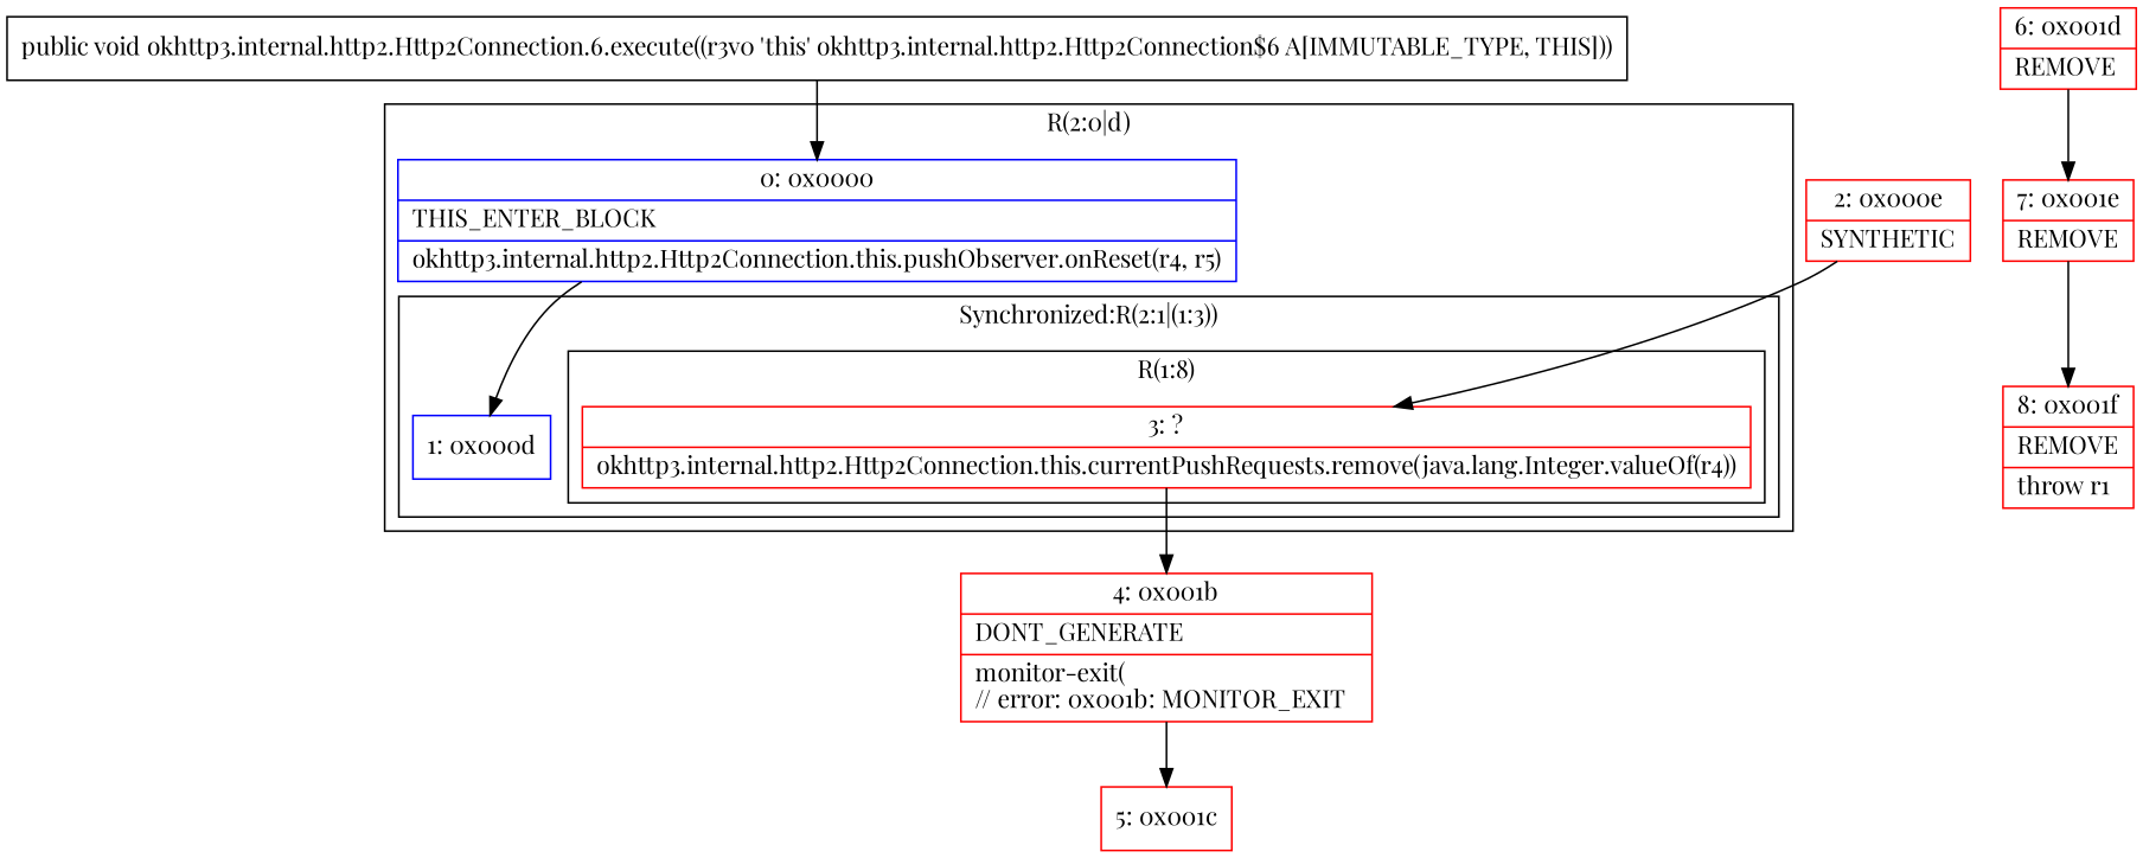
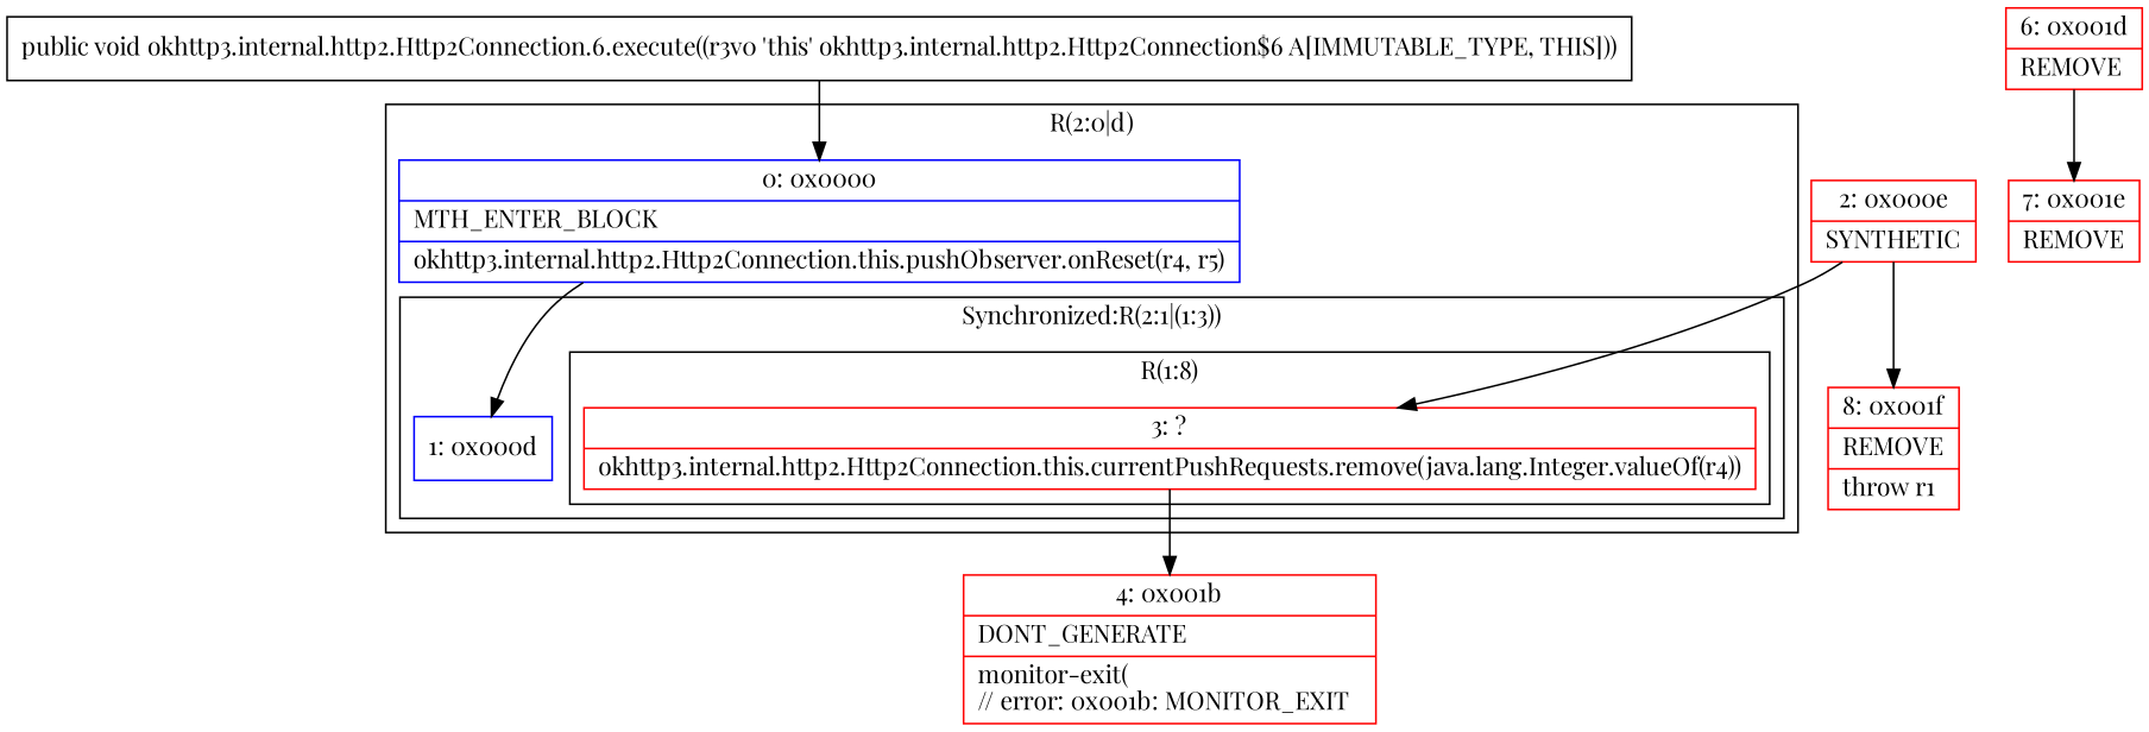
  digraph {
    fontname="Playfair Display"
    node [color=red fontname="Playfair Display" shape=record]
    edge [fontname="Playfair Display"]
    n1 [label="{3\:\ ?|okhttp3.internal.http2.Http2Connection.this.currentPushRequests.remove(java.lang.Integer.valueOf(r4))\l}"]
    n2 [color=blue label="{1\:\ 0x000d}"]
-   n3 [color=blue label="{0\:\ 0x0000|THIS_ENTER_BLOCK\l|okhttp3.internal.http2.Http2Connection.this.pushObserver.onReset(r4, r5)\l}"]
+   n3 [color=blue label="{0\:\ 0x0000|MTH_ENTER_BLOCK\l|okhttp3.internal.http2.Http2Connection.this.pushObserver.onReset(r4, r5)\l}"]
    n4 [label="{4\:\ 0x001b|DONT_GENERATE\l|monitor\-exit(\l\/\/ error: 0x001b: MONITOR_EXIT  \l}"]
    n5 [label="{2\:\ 0x000e|SYNTHETIC\l}"]
-   n6 [label="{5\:\ 0x001c}"]
    n7 [label="{6\:\ 0x001d|REMOVE\l}"]
    n8 [label="{7\:\ 0x001e|REMOVE\l}"]
    n9 [label="{8\:\ 0x001f|REMOVE\l|throw r1\l}"]
    n10 [label="{public void okhttp3.internal.http2.Http2Connection.6.execute((r3v0 'this' okhttp3.internal.http2.Http2Connection$6 A[IMMUTABLE_TYPE, THIS])) }" color=""]
    subgraph cluster_1 {
      label="R(2:0|d)"
      n3
      subgraph cluster_2 {
        label="Synchronized:R(2:1|(1:3))"
        n2
        subgraph cluster_3 {
          label="R(1:8)"
          n1
        }
      }
    }
    n1 -> n4
    n3 -> n2
-   n4 -> n6
    n5 -> n1
    n7 -> n8
-   n8 -> n9
+   n5 -> n9
    n10 -> n3
  }
